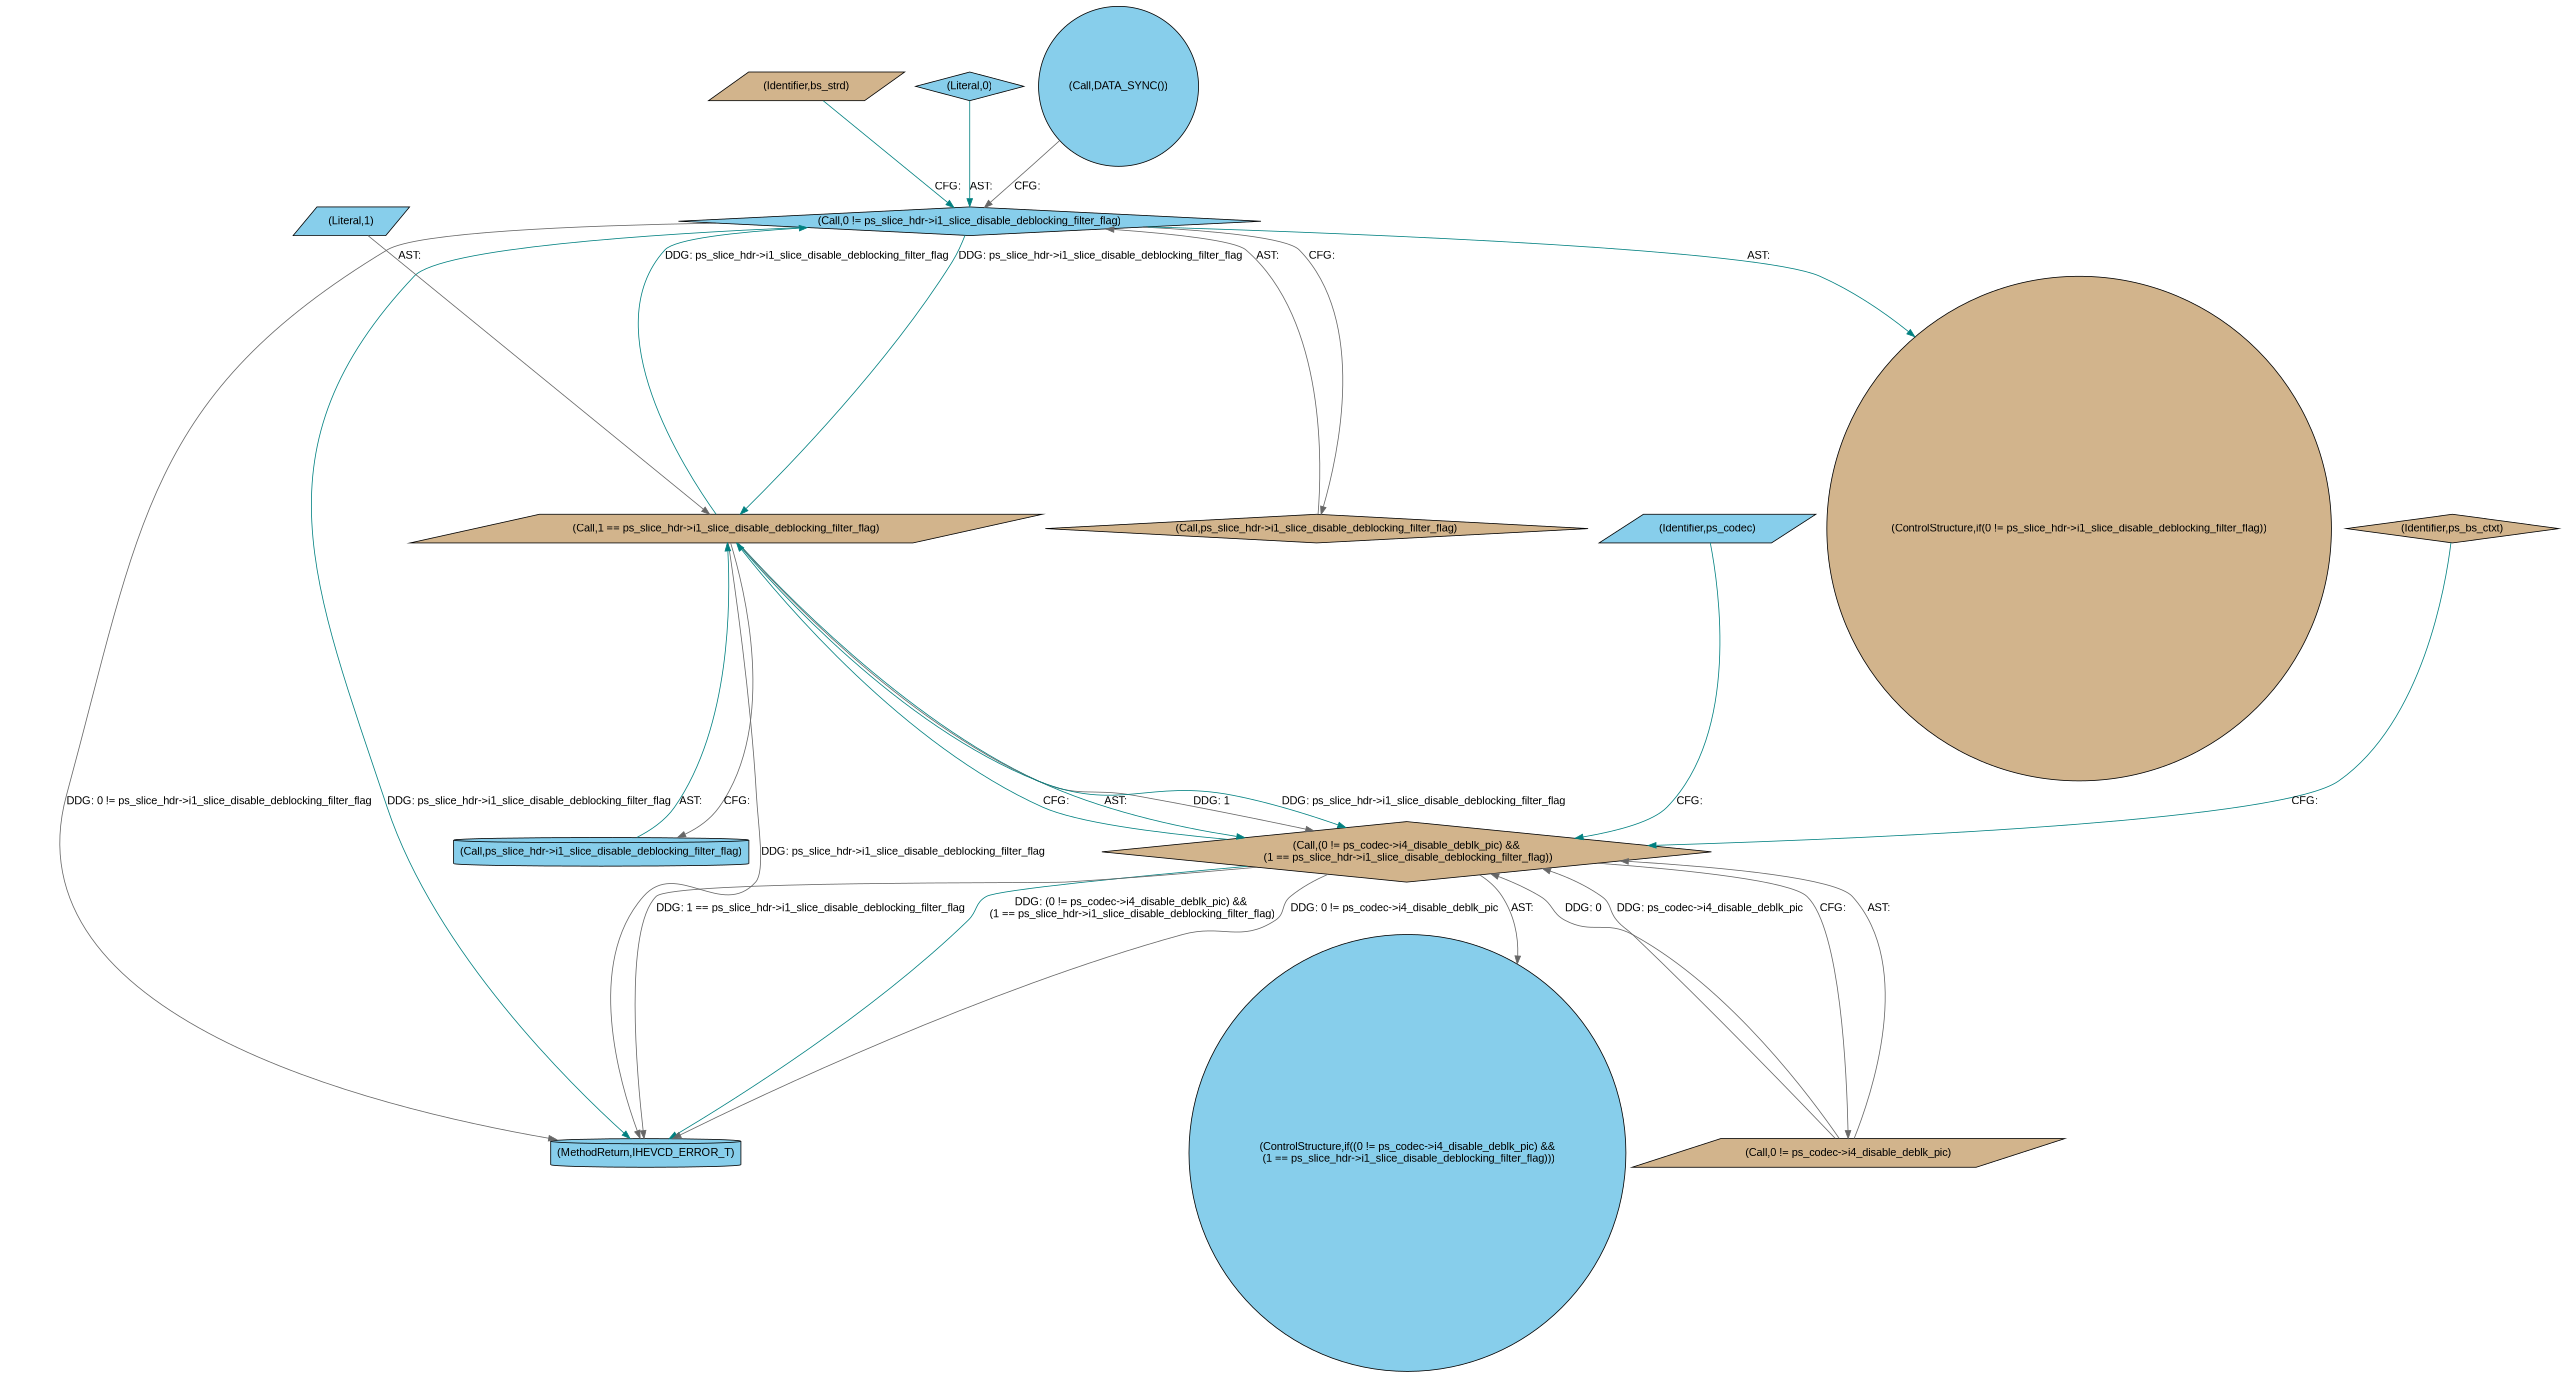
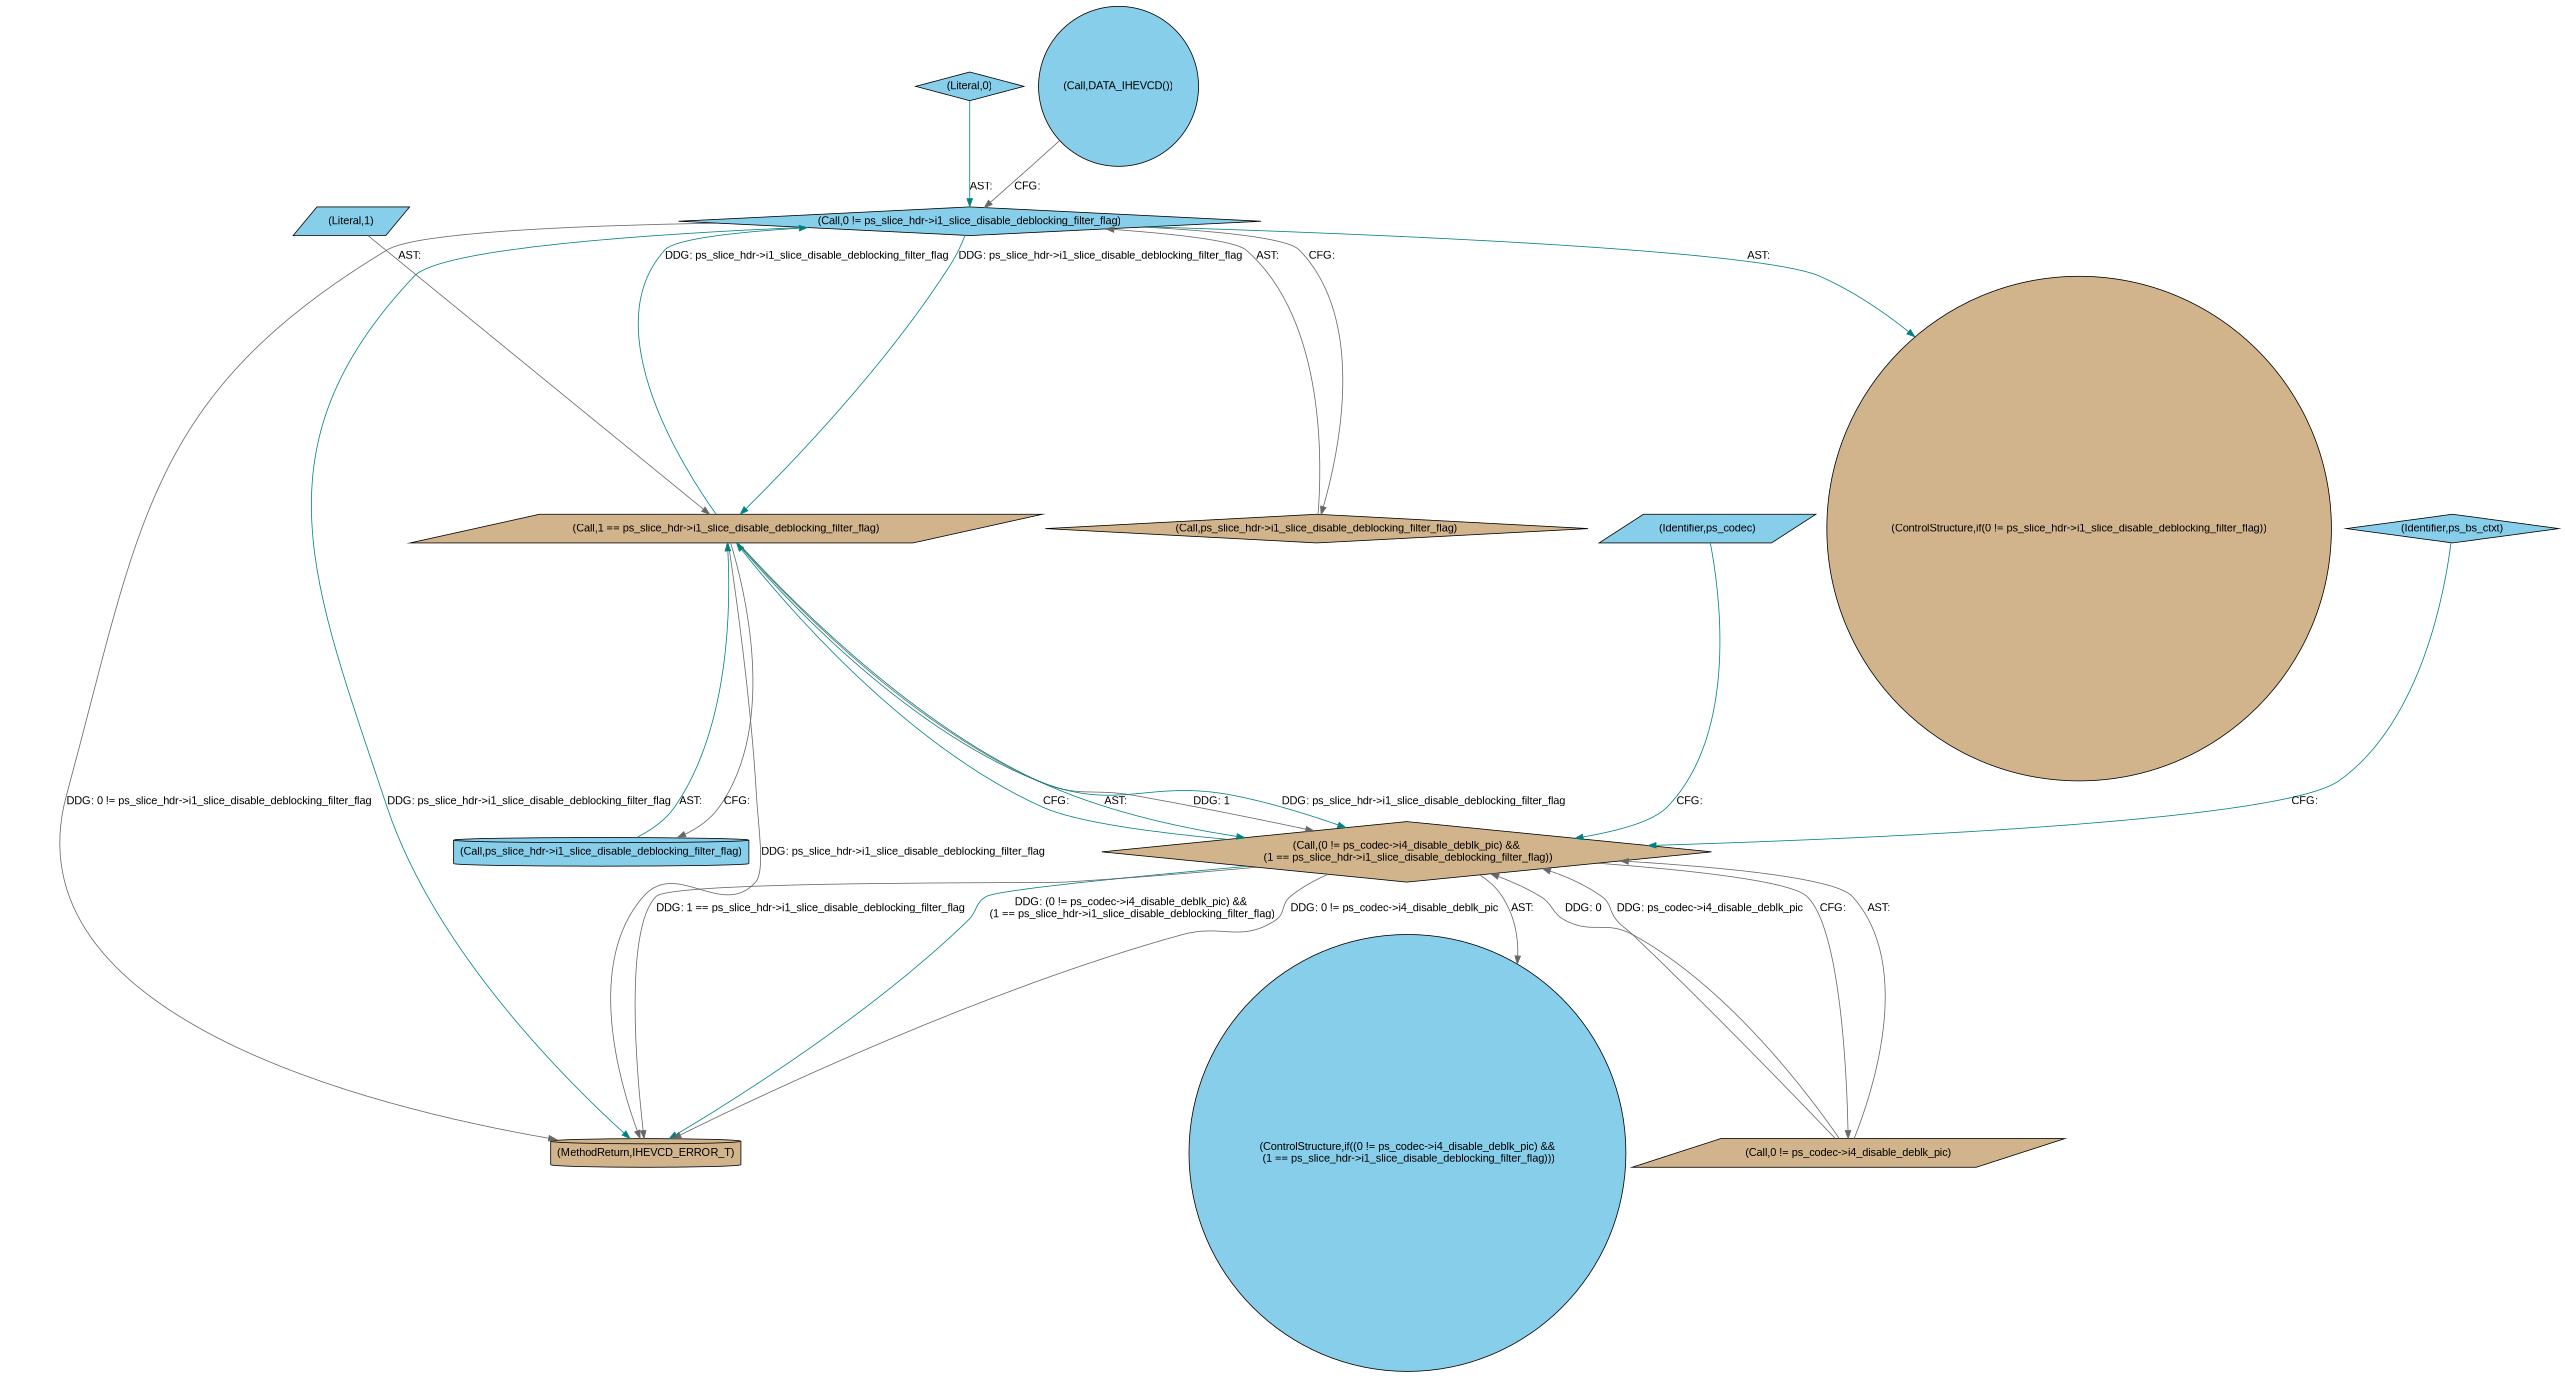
  digraph {
    fontname="Liberation Sans"
    node [fillcolor=tan fontname="Liberation Sans" shape=diamond style=filled]
    edge [color=gray40 fontname="Liberation Sans"]
    n1 [fillcolor=skyblue label="(Call,0 != ps_slice_hdr->i1_slice_disable_deblocking_filter_flag)"]
    n2 [label="(Call,1 == ps_slice_hdr->i1_slice_disable_deblocking_filter_flag)" shape=parallelogram]
-   n3 [fillcolor=skyblue label="(MethodReturn,IHEVCD_ERROR_T)" shape=cylinder]
+   n3 [label="(MethodReturn,IHEVCD_ERROR_T)" shape=cylinder]
    n4 [label="(Call,ps_slice_hdr->i1_slice_disable_deblocking_filter_flag)"]
    n5 [label="(ControlStructure,if(0 != ps_slice_hdr->i1_slice_disable_deblocking_filter_flag))" shape=circle]
    n6 [label="(Call,(0 != ps_codec->i4_disable_deblk_pic) &&\n (1 == ps_slice_hdr->i1_slice_disable_deblocking_filter_flag))"]
    n7 [fillcolor=skyblue label="(Call,ps_slice_hdr->i1_slice_disable_deblocking_filter_flag)" shape=cylinder]
    n8 [fillcolor=skyblue label="(ControlStructure,if((0 != ps_codec->i4_disable_deblk_pic) &&\n (1 == ps_slice_hdr->i1_slice_disable_deblocking_filter_flag)))" shape=circle]
    n9 [label="(Call,0 != ps_codec->i4_disable_deblk_pic)" shape=parallelogram]
    n10 [fillcolor=skyblue label="(Literal,1)" shape=parallelogram]
-   n11 [label="(Identifier,bs_strd)" shape=parallelogram]
    n12 [fillcolor=skyblue label="(Literal,0)"]
    n13 [fillcolor=skyblue label="(Identifier,ps_codec)" shape=parallelogram]
-   n14 [fillcolor=skyblue label="(Call,DATA_SYNC())" shape=circle]
-   n15 [label="(Identifier,ps_bs_ctxt)"]
+   n14 [fillcolor=skyblue label="(Call,DATA_IHEVCD())" shape=circle]
+   n15 [fillcolor=skyblue label="(Identifier,ps_bs_ctxt)"]
    n1 -> n2 [color=teal label="DDG: ps_slice_hdr->i1_slice_disable_deblocking_filter_flag"]
    n1 -> n3 [label="DDG: 0 != ps_slice_hdr->i1_slice_disable_deblocking_filter_flag"]
    n1 -> n3 [color=teal label="DDG: ps_slice_hdr->i1_slice_disable_deblocking_filter_flag"]
    n1 -> n4 [label="CFG: "]
    n1 -> n5 [color=teal label="AST: "]
    n2 -> n1 [color=teal label="DDG: ps_slice_hdr->i1_slice_disable_deblocking_filter_flag"]
    n2 -> n3 [label="DDG: ps_slice_hdr->i1_slice_disable_deblocking_filter_flag"]
    n2 -> n6 [color=teal label="AST: "]
    n2 -> n6 [label="DDG: 1"]
    n2 -> n6 [color=teal label="DDG: ps_slice_hdr->i1_slice_disable_deblocking_filter_flag"]
    n2 -> n7 [label="CFG: "]
    n4 -> n1 [label="AST: "]
    n6 -> n2 [color=teal label="CFG: "]
    n6 -> n3 [color=teal label="DDG: (0 != ps_codec->i4_disable_deblk_pic) &&\n (1 == ps_slice_hdr->i1_slice_disable_deblocking_filter_flag)"]
    n6 -> n3 [label="DDG: 0 != ps_codec->i4_disable_deblk_pic"]
    n6 -> n3 [label="DDG: 1 == ps_slice_hdr->i1_slice_disable_deblocking_filter_flag"]
    n6 -> n8 [label="AST: "]
    n6 -> n9 [label="CFG: "]
    n7 -> n2 [color=teal label="AST: "]
    n9 -> n6 [label="AST: "]
    n9 -> n6 [label="DDG: 0"]
    n9 -> n6 [label="DDG: ps_codec->i4_disable_deblk_pic"]
    n10 -> n2 [label="AST: "]
-   n11 -> n1 [color=teal label="CFG: "]
    n12 -> n1 [color=teal label="AST: "]
    n13 -> n6 [color=teal label="CFG: "]
    n14 -> n1 [label="CFG: "]
    n15 -> n6 [color=teal label="CFG: "]
  }
